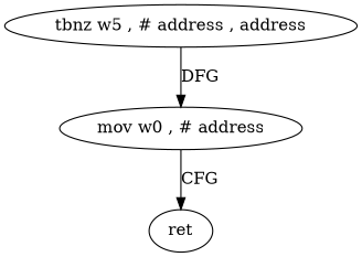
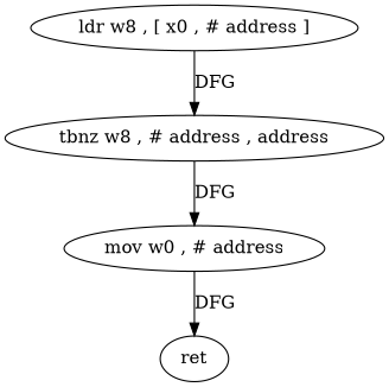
  digraph {
-   n2 [label="tbnz w5 , # address , address"]
+   n1 [label="ldr w8 , [ x0 , # address ]"]
+   n2 [label="tbnz w8 , # address , address"]
    n3 [label="mov w0 , # address"]
    n4 [label=ret]
+   n1 -> n2 [label=DFG]
    n2 -> n3 [label=DFG]
-   n3 -> n4 [label=CFG]
+   n3 -> n4 [label=DFG]
  }
